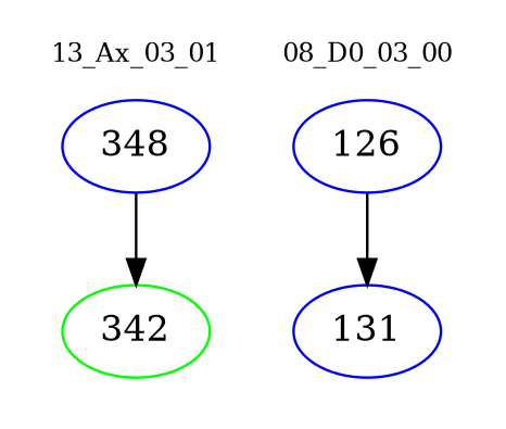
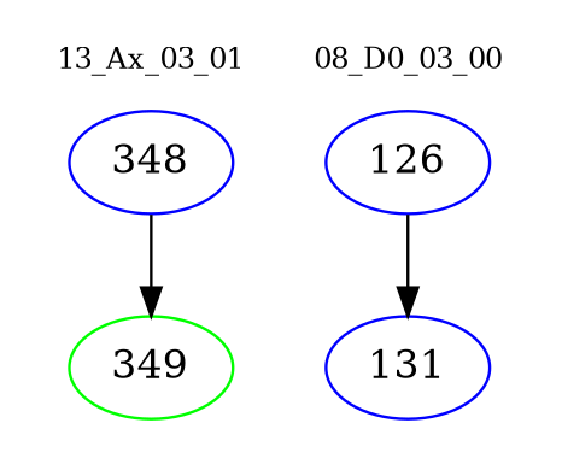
  digraph {
    node [color=blue]
    edge [color=black]
    n1 [label=348]
-   n2 [color=green label=342]
+   n2 [color=green label=349]
    n3 [label=126]
    n4 [label=131]
    subgraph cluster_1 {
      color=white
      fontsize=10
      label="13_Ax_03_01"
      n1
      n2
    }
    subgraph cluster_2 {
      color=white
      fontsize=10
      label="08_D0_03_00"
      n3
      n4
    }
    n1 -> n2
    n3 -> n4
  }
